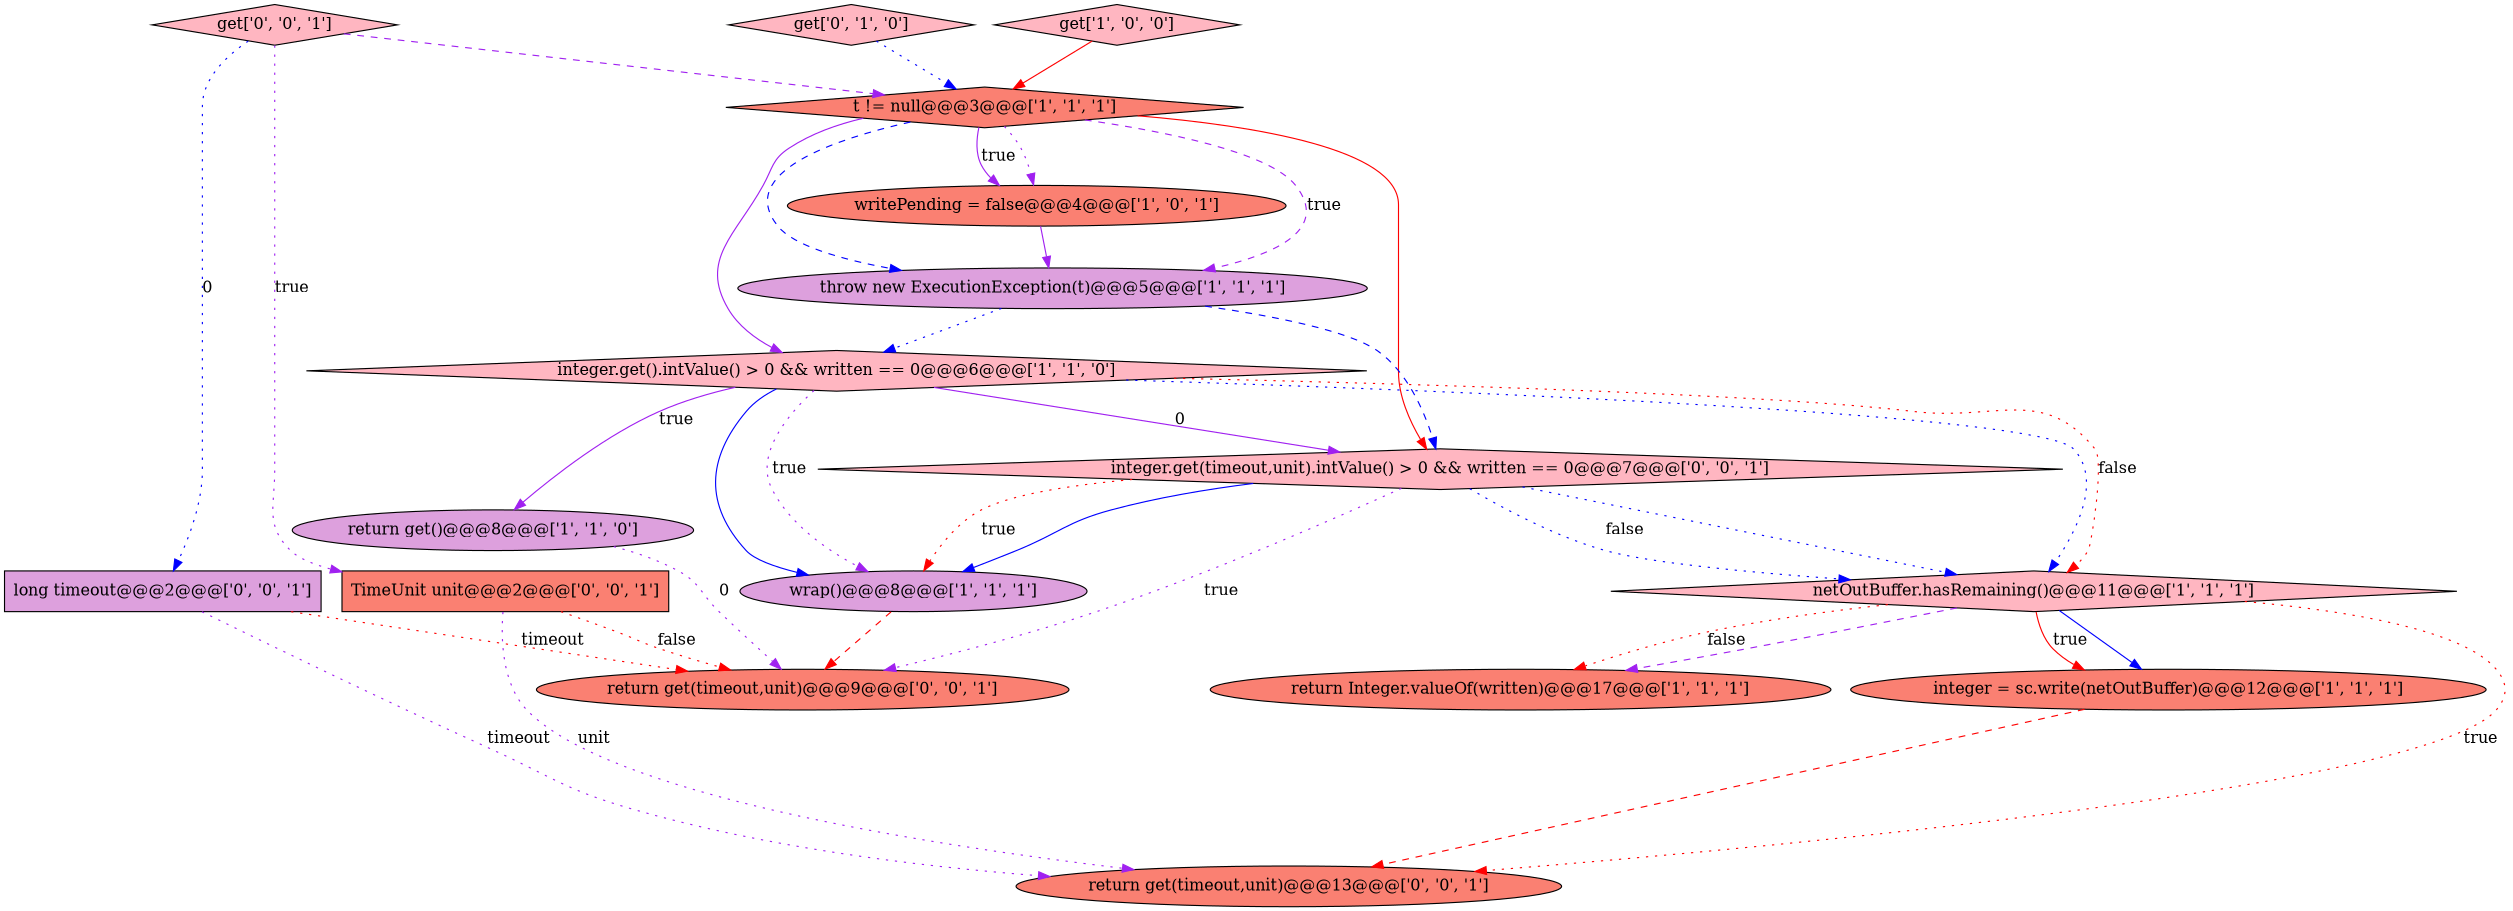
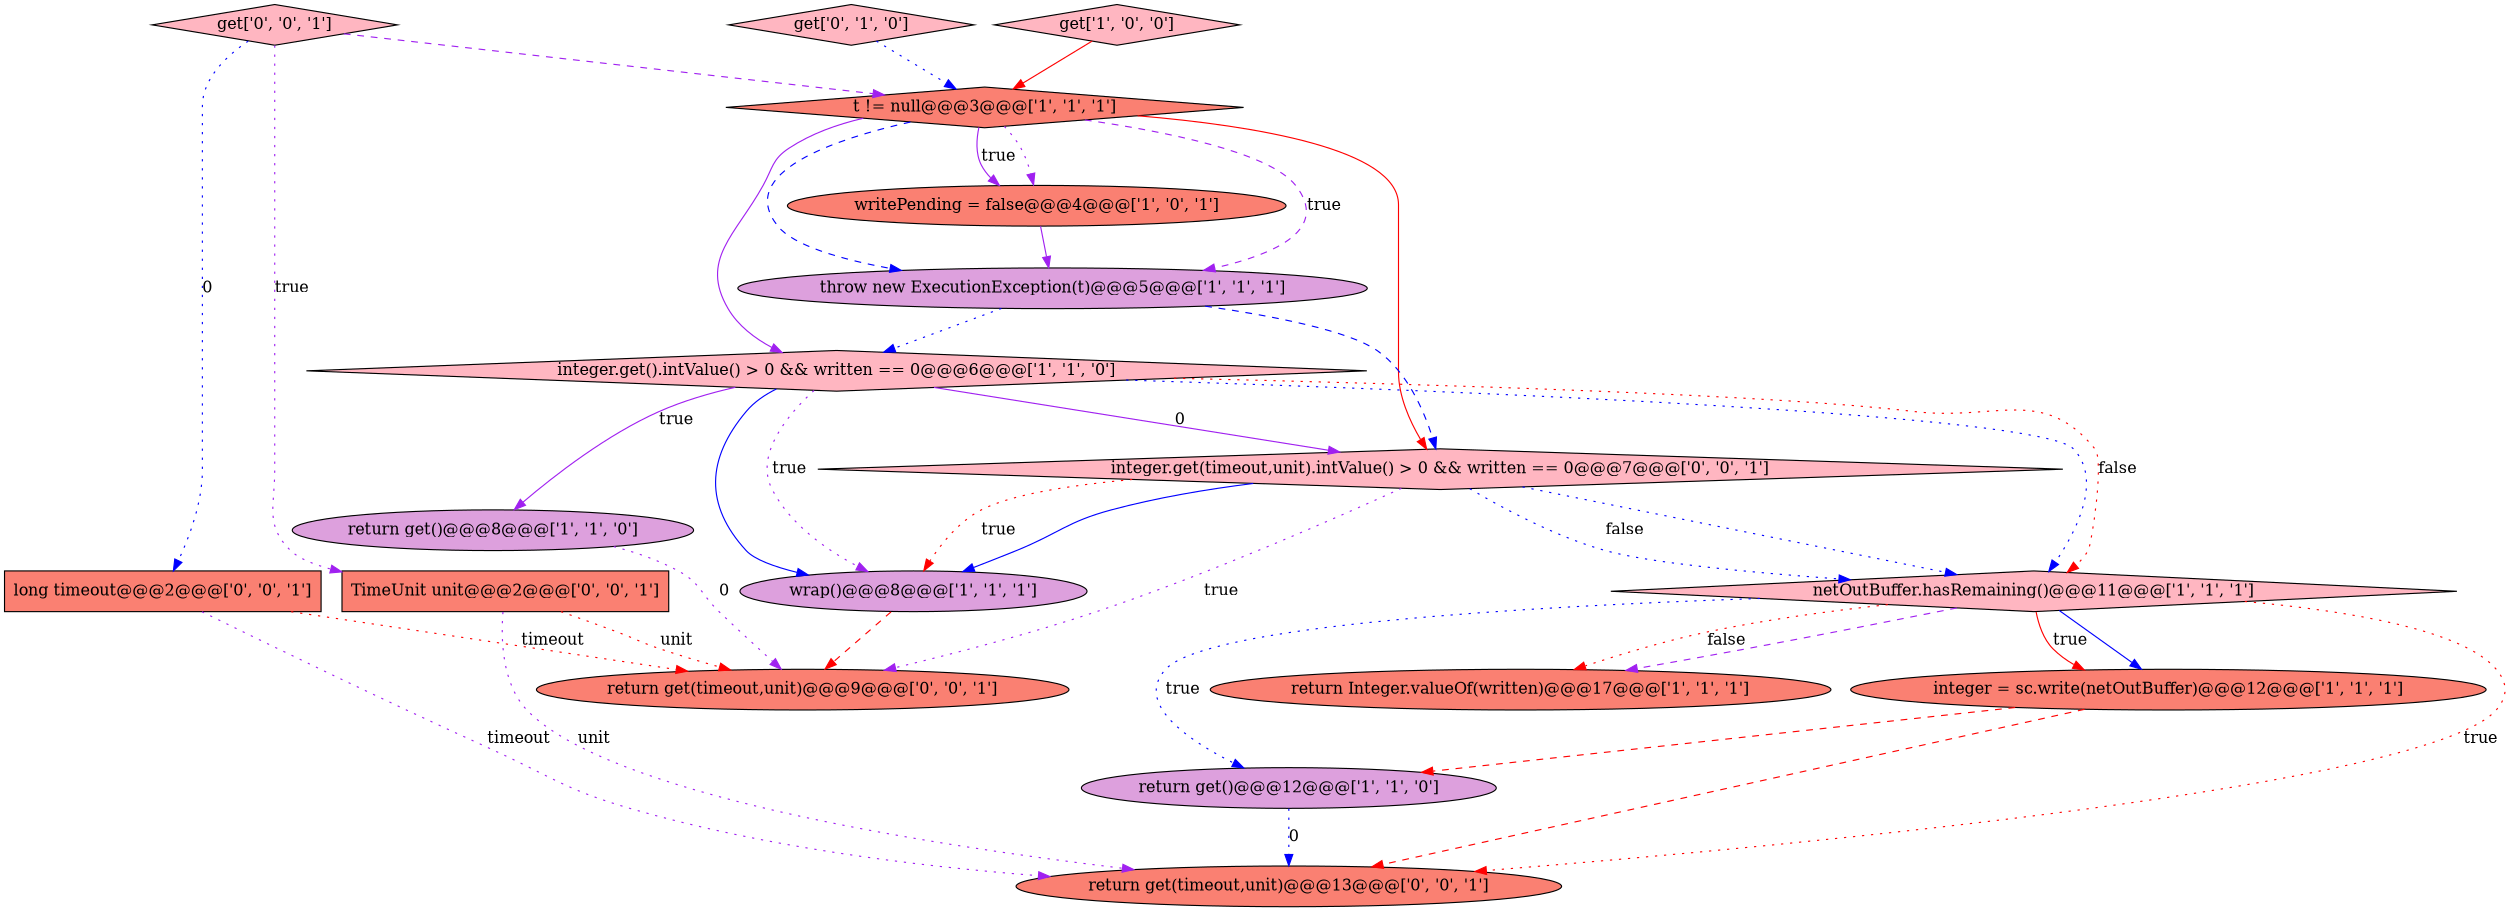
  digraph {
    node [fillcolor=salmon shape=ellipse style=filled]
    edge [color=purple style=dotted]
    n1 [label="integer = sc.write(netOutBuffer)@@@12@@@['1', '1', '1']"]
    n2 [label="return get(timeout,unit)@@@13@@@['0', '0', '1']"]
+   n3 [fillcolor=plum label="return get()@@@12@@@['1', '1', '0']"]
    n4 [label="return Integer.valueOf(written)@@@17@@@['1', '1', '1']"]
    n5 [fillcolor=lightpink label="get['0', '1', '0']" shape=diamond]
    n6 [label="t != null@@@3@@@['1', '1', '1']" shape=diamond]
    n7 [fillcolor=plum label="throw new ExecutionException(t)@@@5@@@['1', '1', '1']"]
    n8 [fillcolor=lightpink label="integer.get(timeout,unit).intValue() > 0 && written == 0@@@7@@@['0', '0', '1']" shape=diamond]
    n9 [fillcolor=lightpink label="integer.get().intValue() > 0 && written == 0@@@6@@@['1', '1', '0']" shape=diamond]
    n10 [label="writePending = false@@@4@@@['1', '0', '1']"]
    n11 [fillcolor=plum label="wrap()@@@8@@@['1', '1', '1']"]
    n12 [label="return get(timeout,unit)@@@9@@@['0', '0', '1']"]
    n13 [fillcolor=plum label="return get()@@@8@@@['1', '1', '0']"]
    n14 [fillcolor=lightpink label="netOutBuffer.hasRemaining()@@@11@@@['1', '1', '1']" shape=diamond]
    n15 [fillcolor=lightpink label="get['1', '0', '0']" shape=diamond]
    n16 [fillcolor=lightpink label="get['0', '0', '1']" shape=diamond]
    n17 [label="TimeUnit unit@@@2@@@['0', '0', '1']" shape=box]
-   n18 [fillcolor=plum label="long timeout@@@2@@@['0', '0', '1']" shape=box]
+   n18 [label="long timeout@@@2@@@['0', '0', '1']" shape=box]
    n1 -> n2 [color=red style=dashed]
+   n1 -> n3 [color=red style=dashed]
+   n3 -> n2 [color=blue label=0]
    n5 -> n6 [color=blue]
    n6 -> n7 [color=blue style=dashed]
    n6 -> n7 [label=true style=dashed]
    n6 -> n8 [color=red style=solid]
    n6 -> n9 [style=solid]
    n6 -> n10
    n6 -> n10 [label=true style=solid]
    n7 -> n8 [color=blue style=dashed]
    n7 -> n9 [color=blue]
    n8 -> n11 [color=red label=true]
    n8 -> n11 [color=blue style=solid]
    n8 -> n12 [label=true]
    n8 -> n14 [color=blue]
    n8 -> n14 [color=blue label=false]
    n9 -> n8 [label=0 style=solid]
    n9 -> n11 [color=blue style=solid]
    n9 -> n11 [label=true]
    n9 -> n13 [label=true style=solid]
    n9 -> n14 [color=blue]
    n9 -> n14 [color=red label=false]
    n10 -> n7 [style=solid]
    n11 -> n12 [color=red style=dashed]
    n13 -> n12 [label=0]
    n14 -> n1 [color=blue style=solid]
    n14 -> n1 [color=red label=true style=solid]
    n14 -> n2 [color=red label=true]
+   n14 -> n3 [color=blue label=true]
    n14 -> n4 [color=red label=false]
    n14 -> n4 [style=dashed]
    n15 -> n6 [color=red style=solid]
    n16 -> n6 [style=dashed]
    n16 -> n17 [label=true]
    n16 -> n18 [color=blue label=0]
    n17 -> n2 [label=unit]
-   n17 -> n12 [color=red label=false]
+   n17 -> n12 [color=red label=unit]
    n18 -> n2 [label=timeout]
    n18 -> n12 [color=red label=timeout]
  }
